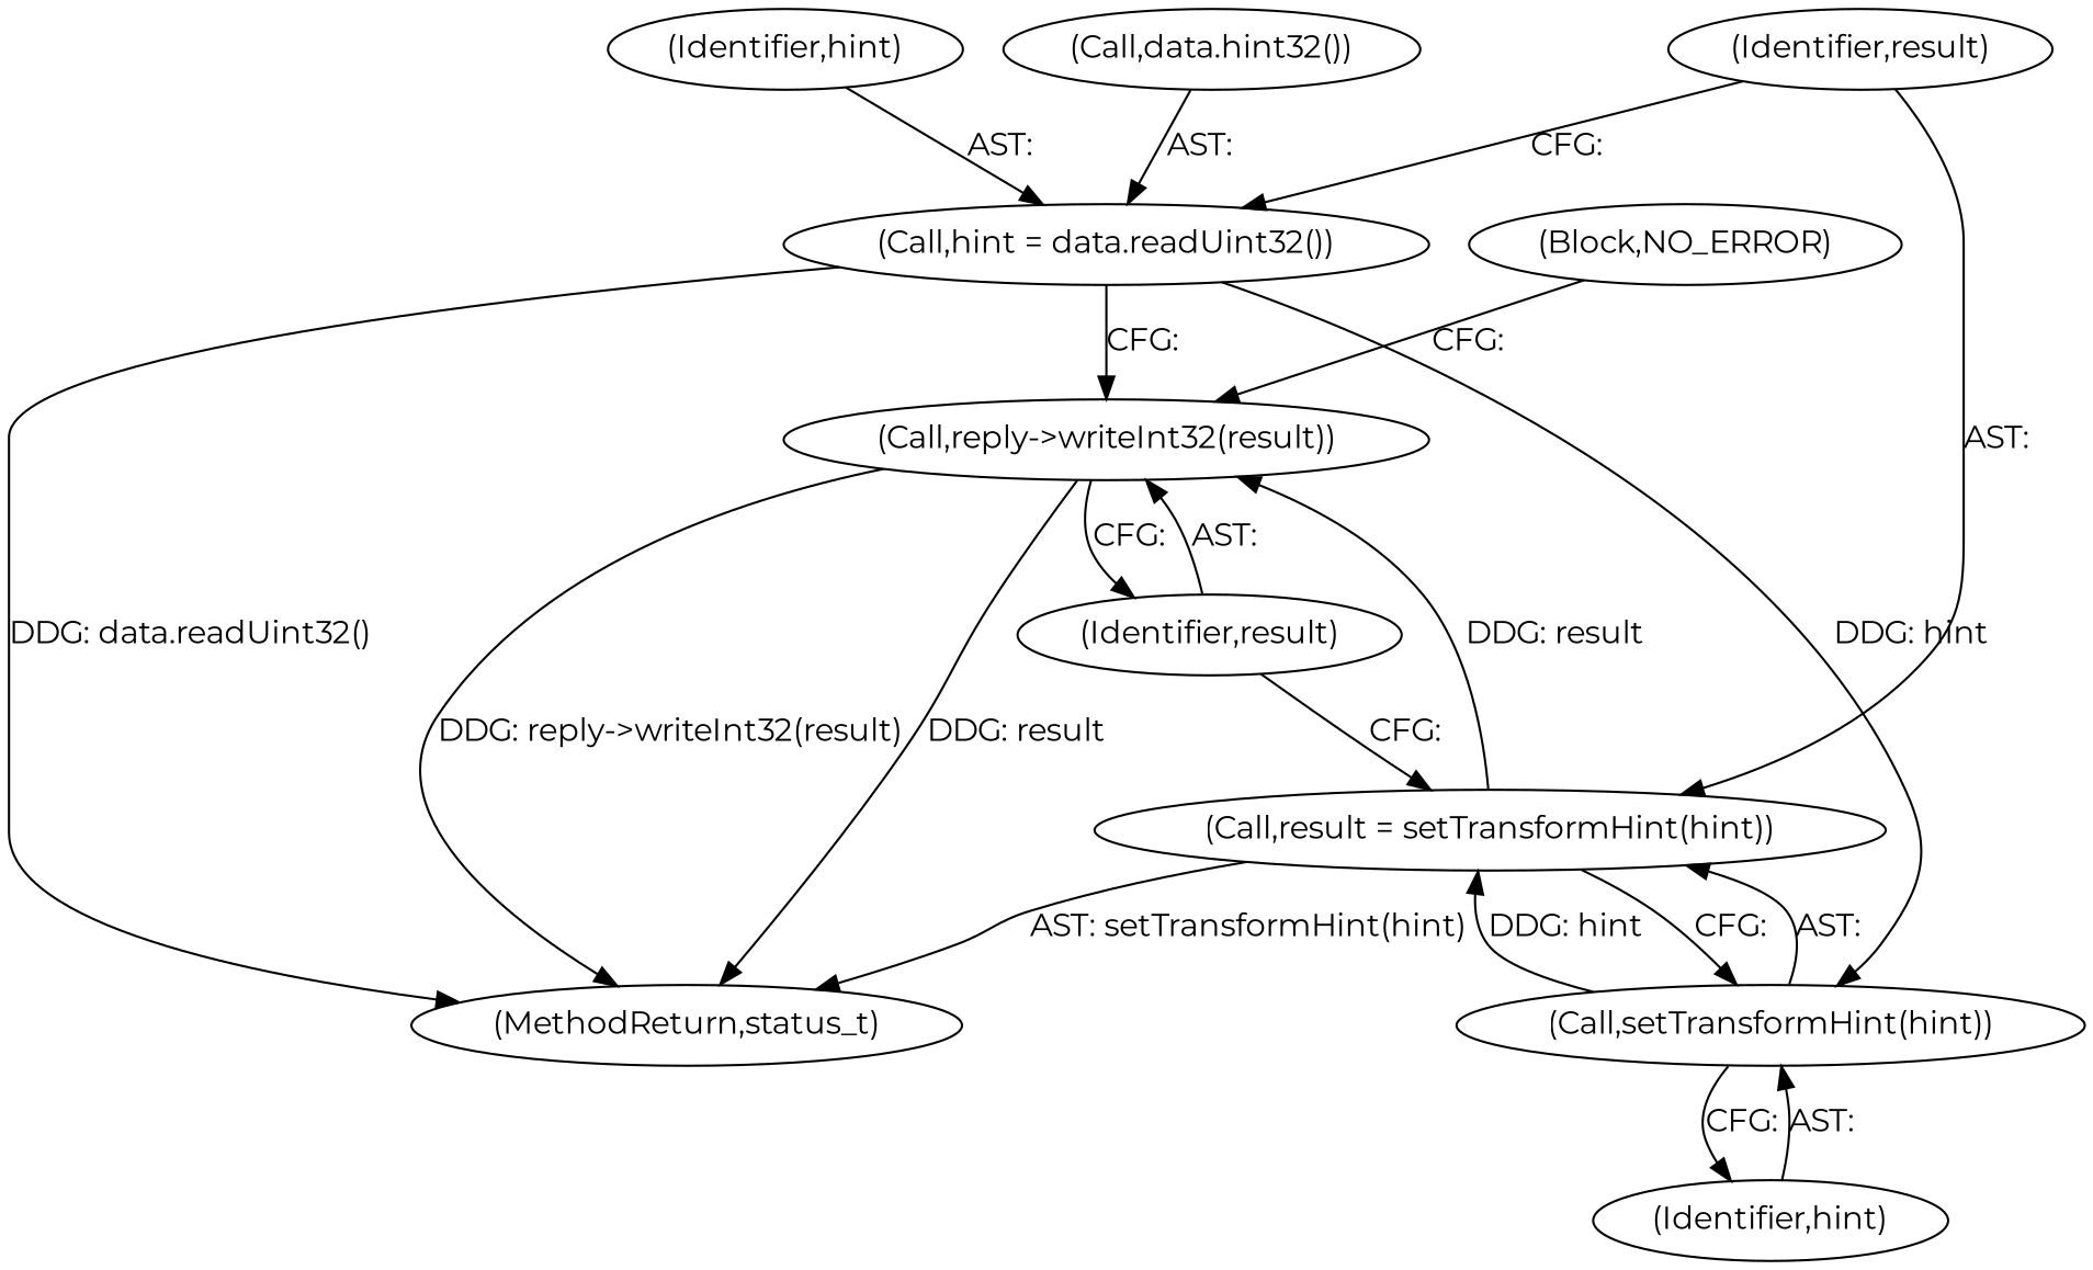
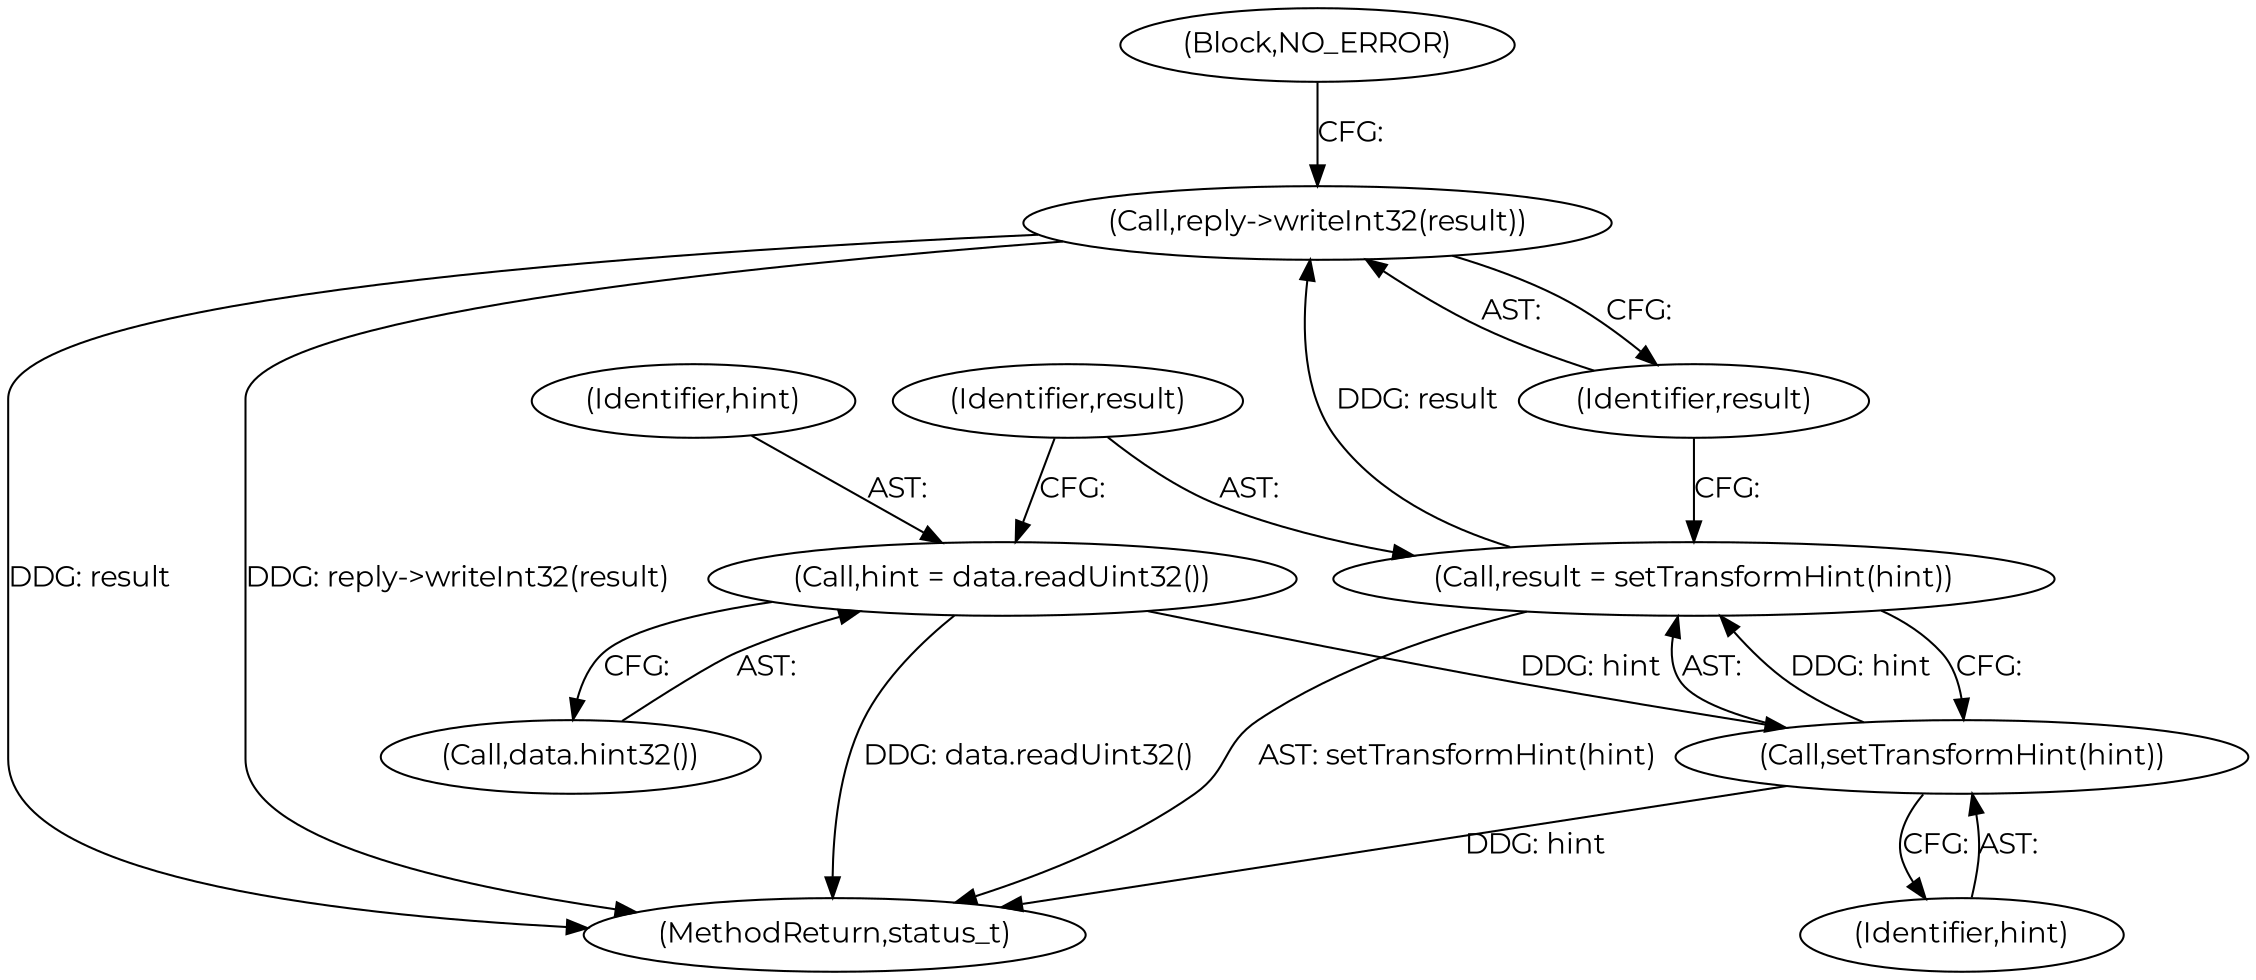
  digraph {
    fontname=Montserrat
    node [fontname=Montserrat]
    edge [fontname=Montserrat]
    n1 [label="(Call,reply->writeInt32(result))"]
    n2 [label="(MethodReturn,status_t)"]
    n3 [label="(Identifier,result)"]
    n4 [label="(Call,result = setTransformHint(hint))"]
    n5 [label="(Call,setTransformHint(hint))"]
    n6 [label="(Identifier,hint)"]
    n7 [label="(Call,hint = data.readUint32())"]
    n8 [label="(Call,data.hint32())"]
    n9 [label="(Identifier,hint)"]
    n10 [label="(Identifier,result)"]
    n11 [label="(Block,NO_ERROR)"]
    n1 -> n2 [label="DDG: reply->writeInt32(result)"]
    n1 -> n2 [label="DDG: result"]
    n1 -> n3 [label="CFG: "]
    n3 -> n1 [label="AST: "]
    n3 -> n4 [label="CFG: "]
    n4 -> n1 [label="DDG: result"]
    n4 -> n2 [label="AST: setTransformHint(hint)"]
    n4 -> n5 [label="CFG: "]
+   n5 -> n2 [label="DDG: hint"]
    n5 -> n4 [label="AST: "]
    n5 -> n4 [label="DDG: hint"]
    n5 -> n6 [label="CFG: "]
    n6 -> n5 [label="AST: "]
    n7 -> n2 [label="DDG: data.readUint32()"]
    n7 -> n5 [label="DDG: hint"]
-   n7 -> n1 [label="CFG: "]
+   n7 -> n8 [label="CFG: "]
    n8 -> n7 [label="AST: "]
    n9 -> n7 [label="AST: "]
    n10 -> n4 [label="AST: "]
    n10 -> n7 [label="CFG: "]
    n11 -> n1 [label="CFG: "]
  }
